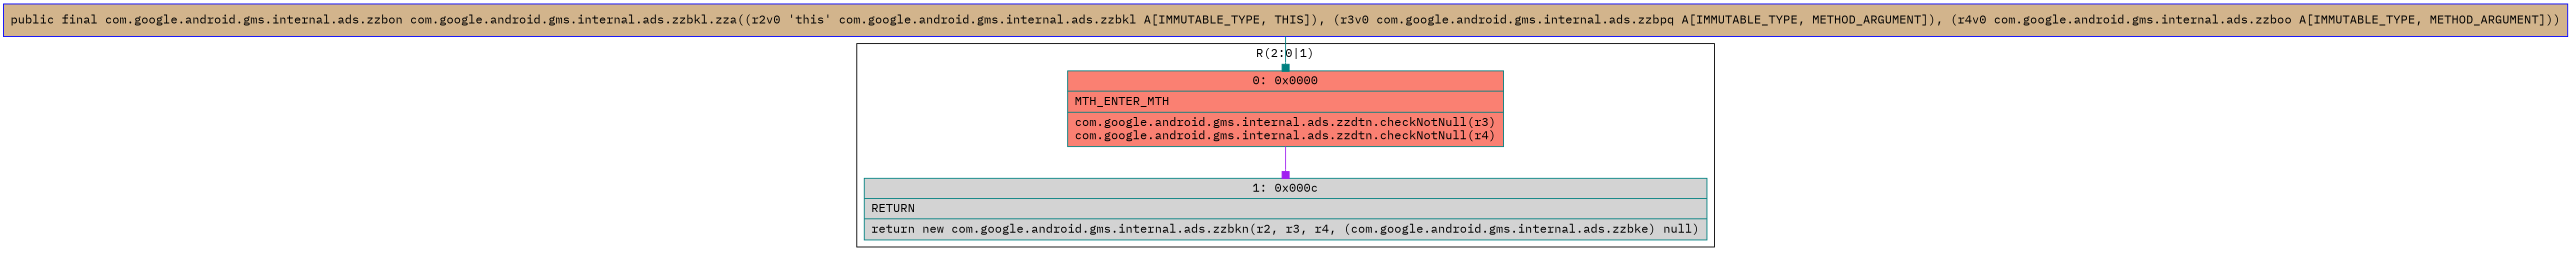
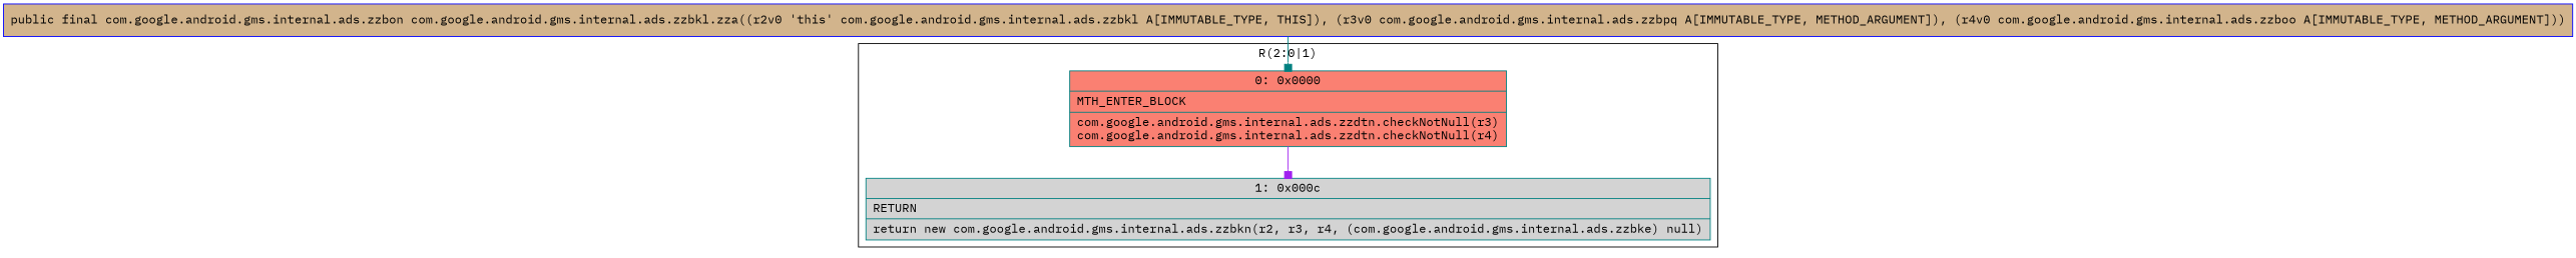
  digraph {
    fontname="IBM Plex Mono"
    node [color=teal shape=record style=filled fontname="IBM Plex Mono"]
    edge [arrowhead=box fontname="IBM Plex Mono"]
-   n1 [label="{0\:\ 0x0000|MTH_ENTER_MTH\l|com.google.android.gms.internal.ads.zzdtn.checkNotNull(r3)\lcom.google.android.gms.internal.ads.zzdtn.checkNotNull(r4)\l}" fillcolor=salmon]
+   n1 [label="{0\:\ 0x0000|MTH_ENTER_BLOCK\l|com.google.android.gms.internal.ads.zzdtn.checkNotNull(r3)\lcom.google.android.gms.internal.ads.zzdtn.checkNotNull(r4)\l}" fillcolor=salmon]
    n2 [label="{1\:\ 0x000c|RETURN\l|return new com.google.android.gms.internal.ads.zzbkn(r2, r3, r4, (com.google.android.gms.internal.ads.zzbke) null)\l}" fillcolor=lightgrey]
    n3 [label="{public final com.google.android.gms.internal.ads.zzbon com.google.android.gms.internal.ads.zzbkl.zza((r2v0 'this' com.google.android.gms.internal.ads.zzbkl A[IMMUTABLE_TYPE, THIS]), (r3v0 com.google.android.gms.internal.ads.zzbpq A[IMMUTABLE_TYPE, METHOD_ARGUMENT]), (r4v0 com.google.android.gms.internal.ads.zzboo A[IMMUTABLE_TYPE, METHOD_ARGUMENT])) }" fillcolor=tan color=blue]
    subgraph cluster_1 {
      label="R(2:0|1)"
      n1
      n2
    }
    n1 -> n2 [color=purple]
    n3 -> n1 [color=teal]
  }
